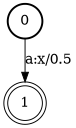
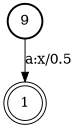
  digraph {
    nodesep=0.25
    rankdir=TB
    ranksep=0.4
    fontname="DejaVu Serif"
    node [fontsize=14 fontname="DejaVu Serif"]
-   n1 [label=0 shape=circle style=bold]
+   n1 [label=9 shape=circle style=bold]
    n2 [label=1 shape=doublecircle style=solid]
    n1 -> n2 [fontsize=14 label="a:x/0.5" fontname="DejaVu Serif"]
  }
